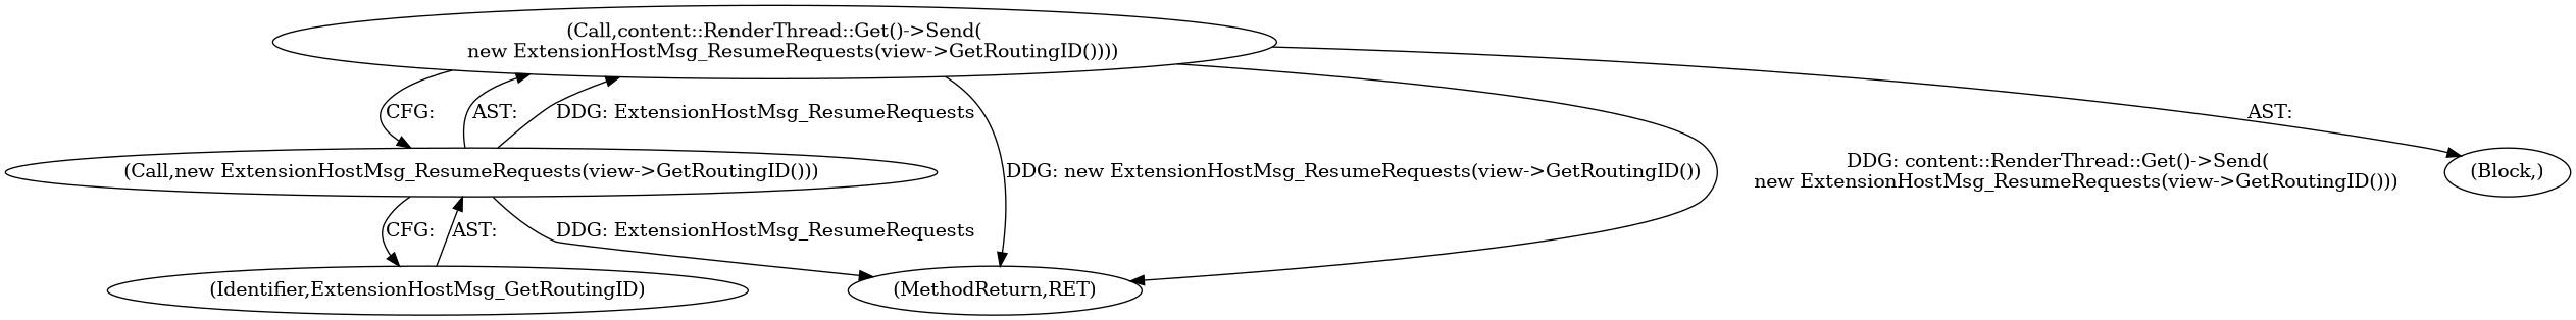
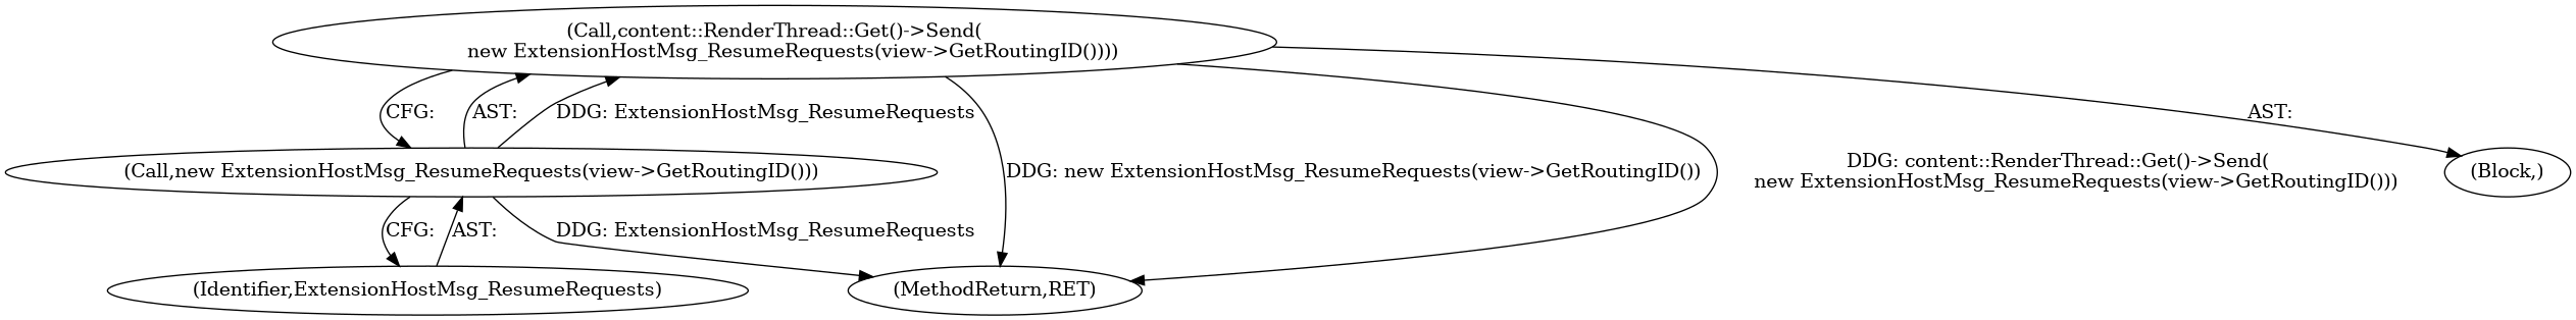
  digraph {
    n1 [label="(Call,content::RenderThread::Get()->Send(\n      new ExtensionHostMsg_ResumeRequests(view->GetRoutingID())))"]
    n2 [label="(Call,new ExtensionHostMsg_ResumeRequests(view->GetRoutingID()))"]
    n3 [label="(MethodReturn,RET)"]
    n4 [label="(Block,)"]
-   n5 [label="(Identifier,ExtensionHostMsg_GetRoutingID)"]
+   n5 [label="(Identifier,ExtensionHostMsg_ResumeRequests)"]
    n1 -> n2 [label="CFG: "]
    n1 -> n3 [label="DDG: new ExtensionHostMsg_ResumeRequests(view->GetRoutingID())"]
    n1 -> n3 [label="DDG: content::RenderThread::Get()->Send(\n      new ExtensionHostMsg_ResumeRequests(view->GetRoutingID()))"]
    n1 -> n4 [label="AST: "]
    n2 -> n1 [label="AST: "]
    n2 -> n1 [label="DDG: ExtensionHostMsg_ResumeRequests"]
    n2 -> n3 [label="DDG: ExtensionHostMsg_ResumeRequests"]
    n2 -> n5 [label="CFG: "]
    n5 -> n2 [label="AST: "]
  }
